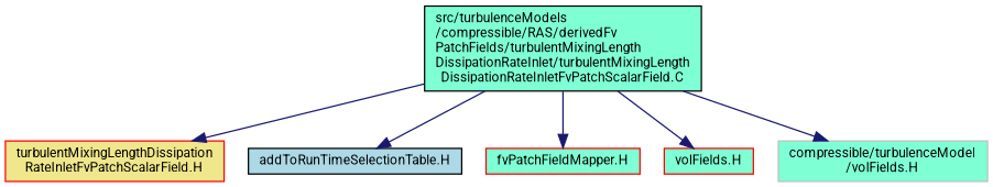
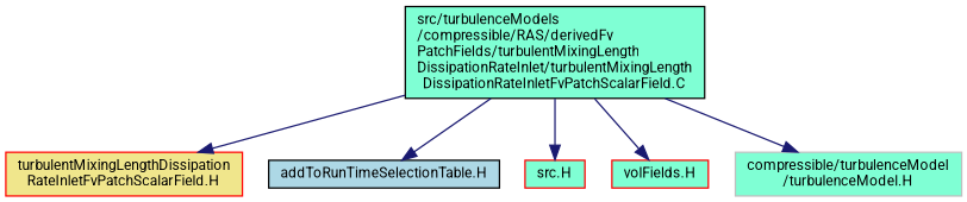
  digraph {
    fontname=Roboto
    node [color=red fillcolor=aquamarine fontname=Roboto fontsize=10 shape=record style=filled]
    edge [color=midnightblue fontname=Roboto fontsize=10 labelfontname=FreeSans labelfontsize=10 style=solid]
    n1 [color=black fontcolor=black height=0.2 label="src/turbulenceModels\l/compressible/RAS/derivedFv\lPatchFields/turbulentMixingLength\lDissipationRateInlet/turbulentMixingLength\lDissipationRateInletFvPatchScalarField.C" width=0.4]
    n2 [fillcolor=khaki height=0.2 label="turbulentMixingLengthDissipation\lRateInletFvPatchScalarField.H" width=0.4]
    n3 [color=black fillcolor=lightblue height=0.2 label="addToRunTimeSelectionTable.H" width=0.4]
-   n4 [height=0.2 label="fvPatchFieldMapper.H" width=0.4]
+   n4 [height=0.2 label="src.H" width=0.4]
    n5 [height=0.2 label="volFields.H" width=0.4]
-   n6 [color=grey75 height=0.2 label="compressible/turbulenceModel\l/volFields.H" width=0.4]
+   n6 [color=grey75 height=0.2 label="compressible/turbulenceModel\l/turbulenceModel.H" width=0.4]
    n1 -> n2
    n1 -> n3
    n1 -> n4
    n1 -> n5
    n1 -> n6
  }
